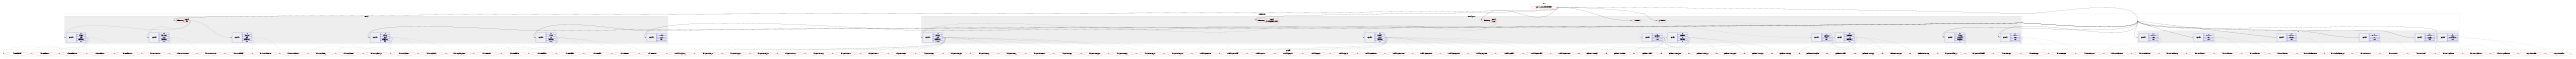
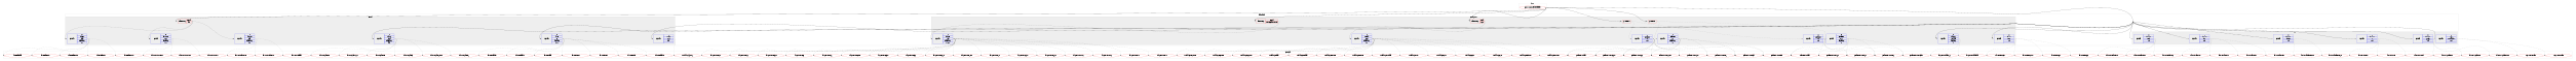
  digraph {
    compound=true
    concentrate=true
    fontname=Helvetica
    fontsize=10
    newrank=true
    rankdir=TB
    ranksep=1.5
    node [color=red fontname=Helvetica fontsize=10]
    edge [arrowhead=vee headport=w style=dotted tailport=e weight=100]
    n1 [label="app-vim/youcompleteme-99999999" width=4]
    n2 [color=blue label=<<TABLE BORDER="0" CELLBORDER="1" CELLSPACING="0" CELLPADDING="4" WIDTH="220"><TR><TD ROWSPAN="6" CELLPADDING="30">pack_dep</TD></TR><TR><TD WIDTH="110">no</TD></TR><TR><TD>dev-cpp</TD></TR><TR><TD>gtest</TD></TR><TR><TD>greaterequal</TD></TR><TR><TD>1.8.0</TD></TR></TABLE>> shape=none]
    n3 [color=blue label=<<TABLE BORDER="0" CELLBORDER="1" CELLSPACING="0" CELLPADDING="4" WIDTH="220"><TR><TD ROWSPAN="6" CELLPADDING="30">pack_dep</TD></TR><TR><TD WIDTH="110">no</TD></TR><TR><TD>dev-python</TD></TR><TR><TD>mock</TD></TR><TR><TD>greaterequal</TD></TR><TR><TD>1.0.1</TD></TR></TABLE>> shape=none]
    n4 [color=blue label=<<TABLE BORDER="0" CELLBORDER="1" CELLSPACING="0" CELLPADDING="4" WIDTH="220"><TR><TD ROWSPAN="6" CELLPADDING="30">pack_dep</TD></TR><TR><TD WIDTH="110">no</TD></TR><TR><TD>dev-python</TD></TR><TR><TD>nose</TD></TR><TR><TD>greaterequal</TD></TR><TR><TD>1.3.0</TD></TR></TABLE>> shape=none]
    n5 [label=<<TABLE BORDER="0" CELLBORDER="1" CELLSPACING="0" CELLPADDING="4"><TR><TD ROWSPAN="3" CELLPADDING="10">use_conditional</TD></TR><TR><TD>positive</TD></TR><TR><TD>test</TD></TR></TABLE>> shape=none]
    n6 [color=blue label=<<TABLE BORDER="0" CELLBORDER="1" CELLSPACING="0" CELLPADDING="4" WIDTH="220"><TR><TD ROWSPAN="6" CELLPADDING="30">pack_dep</TD></TR><TR><TD WIDTH="110">no</TD></TR><TR><TD>dev-util</TD></TR><TR><TD>cmake</TD></TR><TR><TD>greaterequal</TD></TR><TR><TD>3.9.6</TD></TR></TABLE>> shape=none]
    n7 [color=blue label=<<TABLE BORDER="0" CELLBORDER="1" CELLSPACING="0" CELLPADDING="4" WIDTH="220"><TR><TD ROWSPAN="6" CELLPADDING="30">pack_dep</TD></TR><TR><TD WIDTH="110">no</TD></TR><TR><TD>dev-vcs</TD></TR><TR><TD>git</TD></TR><TR><TD>greaterequal</TD></TR><TR><TD>1.8.2.1</TD></TR></TABLE>> shape=none]
    n8 [color=blue label=<<TABLE BORDER="0" CELLBORDER="1" CELLSPACING="0" CELLPADDING="4" WIDTH="220"><TR><TD ROWSPAN="6" CELLPADDING="30">pack_dep</TD></TR><TR><TD WIDTH="110">no</TD></TR><TR><TD>sys-devel</TD></TR><TR><TD>make</TD></TR><TR><TD>none</TD></TR><TR><TD></TD></TR></TABLE>> shape=none]
    n9 [color=blue label=<<TABLE BORDER="0" CELLBORDER="1" CELLSPACING="0" CELLPADDING="4" WIDTH="220"><TR><TD ROWSPAN="6" CELLPADDING="30">pack_dep</TD></TR><TR><TD WIDTH="110">no</TD></TR><TR><TD>app-editors</TD></TR><TR><TD>vim</TD></TR><TR><TD>greaterequal</TD></TR><TR><TD>7.3</TD></TR></TABLE>> shape=none]
    n10 [color=blue label=<<TABLE BORDER="0" CELLBORDER="1" CELLSPACING="0" CELLPADDING="4" WIDTH="220"><TR><TD ROWSPAN="6" CELLPADDING="30">pack_dep</TD></TR><TR><TD WIDTH="110">no</TD></TR><TR><TD>app-editors</TD></TR><TR><TD>gvim</TD></TR><TR><TD>greaterequal</TD></TR><TR><TD>7.3</TD></TR></TABLE>> shape=none]
    n11 [label=<<TABLE BORDER="0" CELLBORDER="1" CELLSPACING="0" CELLPADDING="4"><TR><TD CELLPADDING="10">any_of_group</TD></TR></TABLE>> shape=none]
    n12 [color=blue label=<<TABLE BORDER="0" CELLBORDER="1" CELLSPACING="0" CELLPADDING="4" WIDTH="220"><TR><TD ROWSPAN="6" CELLPADDING="30">pack_dep</TD></TR><TR><TD WIDTH="110">no</TD></TR><TR><TD>app-editors</TD></TR><TR><TD>vim</TD></TR><TR><TD>none</TD></TR><TR><TD></TD></TR></TABLE>> shape=none]
    n13 [color=blue label=<<TABLE BORDER="0" CELLBORDER="1" CELLSPACING="0" CELLPADDING="4" WIDTH="220"><TR><TD ROWSPAN="6" CELLPADDING="30">pack_dep</TD></TR><TR><TD WIDTH="110">no</TD></TR><TR><TD>app-editors</TD></TR><TR><TD>gvim</TD></TR><TR><TD>none</TD></TR><TR><TD></TD></TR></TABLE>> shape=none]
    n14 [label=<<TABLE BORDER="0" CELLBORDER="1" CELLSPACING="0" CELLPADDING="4"><TR><TD CELLPADDING="10">any_of_group</TD></TR></TABLE>> shape=none]
    n15 [color=blue label=<<TABLE BORDER="0" CELLBORDER="1" CELLSPACING="0" CELLPADDING="4" WIDTH="220"><TR><TD ROWSPAN="6" CELLPADDING="30">pack_dep</TD></TR><TR><TD WIDTH="110">no</TD></TR><TR><TD>sys-devel</TD></TR><TR><TD>clang</TD></TR><TR><TD>greaterequal</TD></TR><TR><TD>3.3</TD></TR></TABLE>> shape=none]
    n16 [label=<<TABLE BORDER="0" CELLBORDER="1" CELLSPACING="0" CELLPADDING="4"><TR><TD ROWSPAN="3" CELLPADDING="10">use_conditional</TD></TR><TR><TD>positive</TD></TR><TR><TD>clang</TD></TR></TABLE>> shape=none]
    n17 [color=blue label=<<TABLE BORDER="0" CELLBORDER="1" CELLSPACING="0" CELLPADDING="4" WIDTH="220"><TR><TD ROWSPAN="6" CELLPADDING="30">pack_dep</TD></TR><TR><TD WIDTH="110">no</TD></TR><TR><TD>dev-lang</TD></TR><TR><TD>python</TD></TR><TR><TD>greaterequal</TD></TR><TR><TD>2.7.5-r2</TD></TR></TABLE>> shape=none]
    n18 [label=<<TABLE BORDER="0" CELLBORDER="1" CELLSPACING="0" CELLPADDING="4"><TR><TD ROWSPAN="3" CELLPADDING="10">use_conditional</TD></TR><TR><TD>positive</TD></TR><TR><TD>python_targets_python2_7</TD></TR></TABLE>> shape=none]
    n19 [color=blue label=<<TABLE BORDER="0" CELLBORDER="1" CELLSPACING="0" CELLPADDING="4" WIDTH="220"><TR><TD ROWSPAN="6" CELLPADDING="30">pack_dep</TD></TR><TR><TD WIDTH="110">no</TD></TR><TR><TD>dev-lang</TD></TR><TR><TD>python-exec</TD></TR><TR><TD>greaterequal</TD></TR><TR><TD>2</TD></TR></TABLE>> shape=none]
    n20 [color=blue label=<<TABLE BORDER="0" CELLBORDER="1" CELLSPACING="0" CELLPADDING="4" WIDTH="220"><TR><TD ROWSPAN="6" CELLPADDING="30">pack_dep</TD></TR><TR><TD WIDTH="110">no</TD></TR><TR><TD>dev-libs</TD></TR><TR><TD>boost</TD></TR><TR><TD>none</TD></TR><TR><TD></TD></TR></TABLE>> shape=none]
    n21 [color=blue label=<<TABLE BORDER="0" CELLBORDER="1" CELLSPACING="0" CELLPADDING="4" WIDTH="220"><TR><TD ROWSPAN="6" CELLPADDING="30">pack_dep</TD></TR><TR><TD WIDTH="110">no</TD></TR><TR><TD>dev-python</TD></TR><TR><TD>bottle</TD></TR><TR><TD>none</TD></TR><TR><TD></TD></TR></TABLE>> shape=none]
    n22 [color=blue label=<<TABLE BORDER="0" CELLBORDER="1" CELLSPACING="0" CELLPADDING="4" WIDTH="220"><TR><TD ROWSPAN="6" CELLPADDING="30">pack_dep</TD></TR><TR><TD WIDTH="110">no</TD></TR><TR><TD>dev-python</TD></TR><TR><TD>jedi</TD></TR><TR><TD>none</TD></TR><TR><TD></TD></TR></TABLE>> shape=none]
    n23 [color=blue label=<<TABLE BORDER="0" CELLBORDER="1" CELLSPACING="0" CELLPADDING="4" WIDTH="220"><TR><TD ROWSPAN="6" CELLPADDING="30">pack_dep</TD></TR><TR><TD WIDTH="110">no</TD></TR><TR><TD>dev-python</TD></TR><TR><TD>requests</TD></TR><TR><TD>none</TD></TR><TR><TD></TD></TR></TABLE>> shape=none]
    n24 [color=blue label=<<TABLE BORDER="0" CELLBORDER="1" CELLSPACING="0" CELLPADDING="4" WIDTH="220"><TR><TD ROWSPAN="6" CELLPADDING="30">pack_dep</TD></TR><TR><TD WIDTH="110">no</TD></TR><TR><TD>dev-python</TD></TR><TR><TD>sh</TD></TR><TR><TD>none</TD></TR><TR><TD></TD></TR></TABLE>> shape=none]
    n25 [color=blue label=<<TABLE BORDER="0" CELLBORDER="1" CELLSPACING="0" CELLPADDING="4" WIDTH="220"><TR><TD ROWSPAN="6" CELLPADDING="30">pack_dep</TD></TR><TR><TD WIDTH="110">no</TD></TR><TR><TD>dev-python</TD></TR><TR><TD>waitress</TD></TR><TR><TD>none</TD></TR><TR><TD></TD></TR></TABLE>> shape=none]
    n26 [color=blue label=<<TABLE BORDER="0" CELLBORDER="1" CELLSPACING="0" CELLPADDING="4" WIDTH="220"><TR><TD ROWSPAN="6" CELLPADDING="30">pack_dep</TD></TR><TR><TD WIDTH="110">no</TD></TR><TR><TD>virtual</TD></TR><TR><TD>python-futures</TD></TR><TR><TD>none</TD></TR><TR><TD></TD></TR></TABLE>> shape=none]
    n27 [label="dev-python/mock-1.0.1-r2" width=4]
    n28 [label="dev-python/mock-1.3.0-r2" width=4]
    n29 [label="dev-python/mock-2.0.0" width=4]
    n30 [label="dev-python/nose-1.3.7-r1" width=4]
    n31 [label="dev-python/nose-1.3.7-r3" width=4]
    n32 [label="dev-python/nose-9999" width=4]
    n33 [label="dev-cpp/gtest-1.7.0-r1" width=4]
    n34 [label="dev-cpp/gtest-1.8.0" width=4]
    n35 [label="dev-cpp/gtest-1.8.0-r1" width=4]
    n36 [label="dev-cpp/gtest-1.8.1" width=4]
    n37 [label="dev-cpp/gtest-9999" width=4]
    n38 [label="dev-util/cmake-3.10.3" width=4]
    n39 [label="dev-util/cmake-3.11.4-r1" width=4]
    n40 [label="dev-util/cmake-3.12.3" width=4]
    n41 [label="dev-util/cmake-3.13.4" width=4]
    n42 [label="dev-util/cmake-3.14.0_rc3" width=4]
    n43 [label="dev-util/cmake-3.9.6" width=4]
    n44 [label="dev-vcs/git-2.19.2" width=4]
    n45 [label="dev-vcs/git-2.20.1" width=4]
    n46 [label="dev-vcs/git-2.21.0" width=4]
    n47 [label="dev-vcs/git-9999" width=4]
    n48 [label="dev-vcs/git-9999-r1" width=4]
    n49 [label="dev-vcs/git-9999-r2" width=4]
    n50 [label="dev-vcs/git-9999-r3" width=4]
    n51 [label="sys-devel/make-4.2.1-r4" width=4]
    n52 [label="app-editors/vim-8.0.1298" width=4]
    n53 [label="app-editors/vim-8.0.1699" width=4]
    n54 [label="app-editors/vim-8.1.0034" width=4]
    n55 [label="app-editors/vim-8.1.0412" width=4]
    n56 [label="app-editors/vim-8.1.0412-r1" width=4]
    n57 [label="app-editors/vim-8.1.0648" width=4]
    n58 [label="app-editors/vim-8.1.0648-r1" width=4]
    n59 [label="app-editors/vim-9999" width=4]
    n60 [label="app-editors/gvim-8.0.1699-r1" width=4]
    n61 [label="app-editors/gvim-8.1.0034" width=4]
    n62 [label="app-editors/gvim-8.1.0412" width=4]
    n63 [label="app-editors/gvim-8.1.0648" width=4]
    n64 [label="app-editors/gvim-9999" width=4]
    n65 [label="sys-devel/clang-3.4.2-r100" width=4]
    n66 [label="sys-devel/clang-3.5.2-r100" width=4]
    n67 [label="sys-devel/clang-3.6.2-r100" width=4]
    n68 [label="sys-devel/clang-3.7.1-r100" width=4]
    n69 [label="sys-devel/clang-3.9.1-r100" width=4]
    n70 [label="sys-devel/clang-4.0.1" width=4]
    n71 [label="sys-devel/clang-5.0.2" width=4]
    n72 [label="sys-devel/clang-6.0.1" width=4]
    n73 [label="sys-devel/clang-7.0.1" width=4]
    n74 [label="sys-devel/clang-7.0.9999" width=4]
    n75 [label="sys-devel/clang-8.0.0_rc2" width=4]
    n76 [label="sys-devel/clang-8.0.0_rc3" width=4]
    n77 [label="sys-devel/clang-8.0.9999" width=4]
    n78 [label="sys-devel/clang-9999" width=4]
    n79 [label="dev-lang/python-2.7.15" width=4]
    n80 [label="dev-lang/python-2.7.16" width=4]
    n81 [label="dev-lang/python-3.4.5-r1" width=4]
    n82 [label="dev-lang/python-3.4.6-r1" width=4]
    n83 [label="dev-lang/python-3.4.8" width=4]
    n84 [label="dev-lang/python-3.4.8-r1" width=4]
    n85 [label="dev-lang/python-3.5.4-r1" width=4]
    n86 [label="dev-lang/python-3.5.5" width=4]
    n87 [label="dev-lang/python-3.5.5-r1" width=4]
-   n88 [label="dev-lang/python-3.5.6" width=4]
    n89 [label="dev-lang/python-3.6.3-r1" width=4]
    n90 [label="dev-lang/python-3.6.4" width=4]
    n91 [label="dev-lang/python-3.6.5" width=4]
    n92 [label="dev-lang/python-3.6.5-r1" width=4]
    n93 [label="dev-lang/python-3.6.6" width=4]
    n94 [label="dev-lang/python-3.6.8" width=4]
    n95 [label="dev-lang/python-3.7.0" width=4]
    n96 [label="dev-lang/python-3.7.2" width=4]
    n97 [label="dev-lang/python-exec-2.4.6" width=4]
    n98 [label="dev-lang/python-exec-9999" width=4]
    n99 [label="dev-libs/boost-1.63.0" width=4]
    n100 [label="dev-libs/boost-1.65.0" width=4]
    n101 [label="dev-libs/boost-1.66.0" width=4]
    n102 [label="dev-libs/boost-1.67.0-r1" width=4]
    n103 [label="dev-python/bottle-0.12.12" width=4]
    n104 [label="dev-python/bottle-0.12.13" width=4]
    n105 [label="dev-python/bottle-0.12.16" width=4]
    n106 [label="dev-python/jedi-0.10.2" width=4]
    n107 [label="dev-python/jedi-0.11.1" width=4]
    n108 [label="dev-python/jedi-0.12.0" width=4]
    n109 [label="dev-python/jedi-0.12.1" width=4]
    n110 [label="dev-python/requests-2.18.4-r1" width=4]
    n111 [label="dev-python/requests-2.21.0-r1" width=4]
    n112 [label="dev-python/sh-1.11" width=4]
    n113 [label="dev-python/sh-1.11-r1" width=4]
    n114 [label="dev-python/sh-1.12.9" width=4]
    n115 [label="dev-python/waitress-1.0.1" width=4]
    n116 [label="dev-python/waitress-1.0.2" width=4]
    n117 [label="dev-python/waitress-1.0.2-r1" width=4]
    n118 [label="virtual/python-futures-0" width=4]
    n119 [label="virtual/python-futures-1" width=4]
    subgraph cluster_1 {
      color=gray
      label=<<i>ebuild</i>>
      rank=same
      n1
    }
    subgraph cluster_2 {
      color=gray
      label=<<i>dependencies</i>>
      subgraph cluster_3 {
        color=gray
        fillcolor="#eeeeee"
        label=<<i>compile</i>>
        style=filled
        subgraph sub_4 {
          color=gray
          fillcolor="#eeeeee"
          label=<<i>compile</i>>
          style=filled
          n5
          subgraph sub_5 {
            color=gray
            fillcolor="#eeeeee"
            label=<<i>compile</i>>
            style=filled
            n2
          }
          subgraph sub_6 {
            color=gray
            fillcolor="#eeeeee"
            label=<<i>compile</i>>
            style=filled
            n3
          }
          subgraph sub_7 {
            color=gray
            fillcolor="#eeeeee"
            label=<<i>compile</i>>
            style=filled
            n4
          }
        }
        subgraph sub_8 {
          color=gray
          fillcolor="#eeeeee"
          label=<<i>compile</i>>
          style=filled
          n6
        }
        subgraph sub_9 {
          color=gray
          fillcolor="#eeeeee"
          label=<<i>compile</i>>
          style=filled
          n7
        }
        subgraph sub_10 {
          color=gray
          fillcolor="#eeeeee"
          label=<<i>compile</i>>
          style=filled
          n8
        }
      }
      subgraph cluster_11 {
        color=gray
        fillcolor="#eeeeee"
        label=<<i>compile and run</i>>
        style=filled
        subgraph sub_12 {
          color=gray
          fillcolor="#eeeeee"
          label=<<i>compile and run</i>>
          style=filled
          n11
          subgraph sub_13 {
            color=gray
            fillcolor="#eeeeee"
            label=<<i>compile and run</i>>
            style=filled
            n9
          }
          subgraph sub_14 {
            color=gray
            fillcolor="#eeeeee"
            label=<<i>compile and run</i>>
            style=filled
            n10
          }
        }
        subgraph sub_15 {
          color=gray
          fillcolor="#eeeeee"
          label=<<i>compile and run</i>>
          style=filled
          n14
          subgraph sub_16 {
            color=gray
            fillcolor="#eeeeee"
            label=<<i>compile and run</i>>
            style=filled
            n12
          }
          subgraph sub_17 {
            color=gray
            fillcolor="#eeeeee"
            label=<<i>compile and run</i>>
            style=filled
            n13
          }
        }
        subgraph sub_18 {
          color=gray
          fillcolor="#eeeeee"
          label=<<i>compile and run</i>>
          style=filled
          n16
          subgraph sub_19 {
            color=gray
            fillcolor="#eeeeee"
            label=<<i>compile and run</i>>
            style=filled
            n15
          }
        }
        subgraph sub_20 {
          color=gray
          fillcolor="#eeeeee"
          label=<<i>compile and run</i>>
          style=filled
          n18
          subgraph sub_21 {
            color=gray
            fillcolor="#eeeeee"
            label=<<i>compile and run</i>>
            style=filled
            n17
          }
        }
        subgraph sub_22 {
          color=gray
          fillcolor="#eeeeee"
          label=<<i>compile and run</i>>
          style=filled
          n19
        }
        subgraph sub_23 {
          color=gray
          fillcolor="#eeeeee"
          label=<<i>compile and run</i>>
          style=filled
          n20
        }
      }
      subgraph cluster_24 {
        color=gray
        fillcolor="#eeeeee"
        label=<<i>run</i>>
        style=filled
        subgraph sub_25 {
          color=gray
          fillcolor="#eeeeee"
          label=<<i>run</i>>
          style=filled
          n21
        }
        subgraph sub_26 {
          color=gray
          fillcolor="#eeeeee"
          label=<<i>run</i>>
          style=filled
          n22
        }
        subgraph sub_27 {
          color=gray
          fillcolor="#eeeeee"
          label=<<i>run</i>>
          style=filled
          n23
        }
        subgraph sub_28 {
          color=gray
          fillcolor="#eeeeee"
          label=<<i>run</i>>
          style=filled
          n24
        }
        subgraph sub_29 {
          color=gray
          fillcolor="#eeeeee"
          label=<<i>run</i>>
          style=filled
          n25
        }
        subgraph sub_30 {
          color=gray
          fillcolor="#eeeeee"
          label=<<i>run</i>>
          style=filled
          n26
        }
      }
    }
    subgraph cluster_31 {
      color=gray
      label=<<i>candidates</i>>
      rank=same
      subgraph sub_32 {
        color=black
        label=<<i>candidates</i>>
        nodesep=1
        rank=same
        n27
        n28
        n29
      }
      subgraph sub_33 {
        color=black
        label=<<i>candidates</i>>
        nodesep=1
        rank=same
        n30
        n31
        n32
      }
      subgraph sub_34 {
        color=black
        label=<<i>candidates</i>>
        nodesep=1
        rank=same
        n33
        n34
        n35
        n36
        n37
      }
      subgraph sub_35 {
        color=black
        label=<<i>candidates</i>>
        nodesep=1
        rank=same
        n38
        n39
        n40
        n41
        n42
        n43
      }
      subgraph sub_36 {
        color=black
        label=<<i>candidates</i>>
        nodesep=1
        rank=same
        n44
        n45
        n46
        n47
        n48
        n49
        n50
      }
      subgraph sub_37 {
        color=black
        label=<<i>candidates</i>>
        nodesep=1
        rank=same
        n51
      }
      subgraph sub_38 {
        color=black
        label=<<i>candidates</i>>
        nodesep=1
        rank=same
        n52
        n53
        n54
        n55
        n56
        n57
        n58
        n59
      }
      subgraph sub_39 {
        color=black
        label=<<i>candidates</i>>
        nodesep=1
        rank=same
        n60
        n61
        n62
        n63
        n64
      }
      subgraph sub_40 {
        color=black
        label=<<i>candidates</i>>
        nodesep=1
        rank=same
        n52
        n53
        n54
        n55
        n56
        n57
        n58
        n59
      }
      subgraph sub_41 {
        color=black
        label=<<i>candidates</i>>
        nodesep=1
        rank=same
        n60
        n61
        n62
        n63
        n64
      }
      subgraph sub_42 {
        color=black
        label=<<i>candidates</i>>
        nodesep=1
        rank=same
        n65
        n66
        n67
        n68
        n69
        n70
        n71
        n72
        n73
        n74
        n75
        n76
        n77
        n78
      }
      subgraph sub_43 {
        color=black
        label=<<i>candidates</i>>
        nodesep=1
        rank=same
        n79
        n80
        n81
        n82
        n83
        n84
        n85
        n86
        n87
-       n88
        n89
        n90
        n91
        n92
        n93
        n94
        n95
        n96
      }
      subgraph sub_44 {
        color=black
        label=<<i>candidates</i>>
        nodesep=1
        rank=same
        n97
        n98
      }
      subgraph sub_45 {
        color=black
        label=<<i>candidates</i>>
        nodesep=1
        rank=same
        n99
        n100
        n101
        n102
      }
      subgraph sub_46 {
        color=black
        label=<<i>candidates</i>>
        nodesep=1
        rank=same
        n103
        n104
        n105
      }
      subgraph sub_47 {
        color=black
        label=<<i>candidates</i>>
        nodesep=1
        rank=same
        n106
        n107
        n108
        n109
      }
      subgraph sub_48 {
        color=black
        label=<<i>candidates</i>>
        nodesep=1
        rank=same
        n110
        n111
      }
      subgraph sub_49 {
        color=black
        label=<<i>candidates</i>>
        nodesep=1
        rank=same
        n112
        n113
        n114
      }
      subgraph sub_50 {
        color=black
        label=<<i>candidates</i>>
        nodesep=1
        rank=same
        n115
        n116
        n117
      }
      subgraph sub_51 {
        color=black
        label=<<i>candidates</i>>
        nodesep=1
        rank=same
        n118
        n119
      }
    }
    n1 -> n5 [style=solid weight=20]
    n1 -> n6 [style=solid weight=20]
    n1 -> n7 [style=solid weight=20]
    n1 -> n8 [style=solid weight=20]
    n1 -> n11 [arrowhead=odotvee style=solid weight=20]
    n1 -> n14 [arrowhead=odotvee style=solid weight=20]
    n1 -> n16 [arrowhead=odotvee style=solid weight=20]
    n1 -> n18 [arrowhead=odotvee style=solid weight=20]
    n1 -> n19 [arrowhead=odotvee style=solid weight=20]
    n1 -> n20 [arrowhead=odotvee style=solid weight=20]
    n1 -> n21 [arrowhead=odot style=solid weight=20]
    n1 -> n22 [arrowhead=odot style=solid weight=20]
    n1 -> n23 [arrowhead=odot style=solid weight=20]
    n1 -> n24 [arrowhead=odot style=solid weight=20]
    n1 -> n25 [arrowhead=odot style=solid weight=20]
    n1 -> n26 [arrowhead=odot style=solid weight=20]
    n2 -> n33
    n2 -> n34
    n2 -> n35
    n2 -> n36
    n2 -> n37
    n3 -> n27
    n3 -> n28
    n3 -> n29
    n4 -> n30
    n4 -> n31
    n4 -> n32
    n5 -> n2 [style=dashed weight=20]
    n5 -> n3 [style=dashed weight=20]
    n5 -> n4 [style=dashed weight=20]
    n6 -> n38
    n6 -> n39
    n6 -> n40
    n6 -> n41
    n6 -> n42
    n6 -> n43
    n7 -> n44
    n7 -> n45
    n7 -> n46
    n7 -> n47
    n7 -> n48
    n7 -> n49
    n7 -> n50
    n8 -> n51
    n9 -> n52
    n9 -> n53
    n9 -> n54
    n9 -> n55
    n9 -> n56
    n9 -> n57
    n9 -> n58
    n9 -> n59
    n10 -> n60
    n10 -> n61
    n10 -> n62
    n10 -> n63
    n10 -> n64
    n11 -> n9 [arrowhead=oinv weight=20]
    n11 -> n10 [arrowhead=oinv weight=20]
    n12 -> n52
    n12 -> n53
    n12 -> n54
    n12 -> n55
    n12 -> n56
    n12 -> n57
    n12 -> n58
    n12 -> n59
    n13 -> n60
    n13 -> n61
    n13 -> n62
    n13 -> n63
    n13 -> n64
    n14 -> n12 [arrowhead=oinv weight=20]
    n14 -> n13 [arrowhead=oinv weight=20]
    n15 -> n65
    n15 -> n66
    n15 -> n67
    n15 -> n68
    n15 -> n69
    n15 -> n70
    n15 -> n71
    n15 -> n72
    n15 -> n73
    n15 -> n74
    n15 -> n75
    n15 -> n76
    n15 -> n77
    n15 -> n78
    n16 -> n15 [style=dashed weight=20]
    n17 -> n79
    n17 -> n80
    n17 -> n81
    n17 -> n82
    n17 -> n83
    n17 -> n84
    n17 -> n85
    n17 -> n86
    n17 -> n87
-   n17 -> n88
    n17 -> n89
    n17 -> n90
    n17 -> n91
    n17 -> n92
    n17 -> n93
    n17 -> n94
    n17 -> n95
    n17 -> n96
    n18 -> n17 [style=dashed weight=20]
    n19 -> n97
    n19 -> n98
    n20 -> n99
    n20 -> n100
    n20 -> n101
    n20 -> n102
    n21 -> n103
    n21 -> n104
    n21 -> n105
    n22 -> n106
    n22 -> n107
    n22 -> n108
    n22 -> n109
    n23 -> n110
    n23 -> n111
    n24 -> n112
    n24 -> n113
    n24 -> n114
    n25 -> n115
    n25 -> n116
    n25 -> n117
    n26 -> n118
    n26 -> n119
  }
